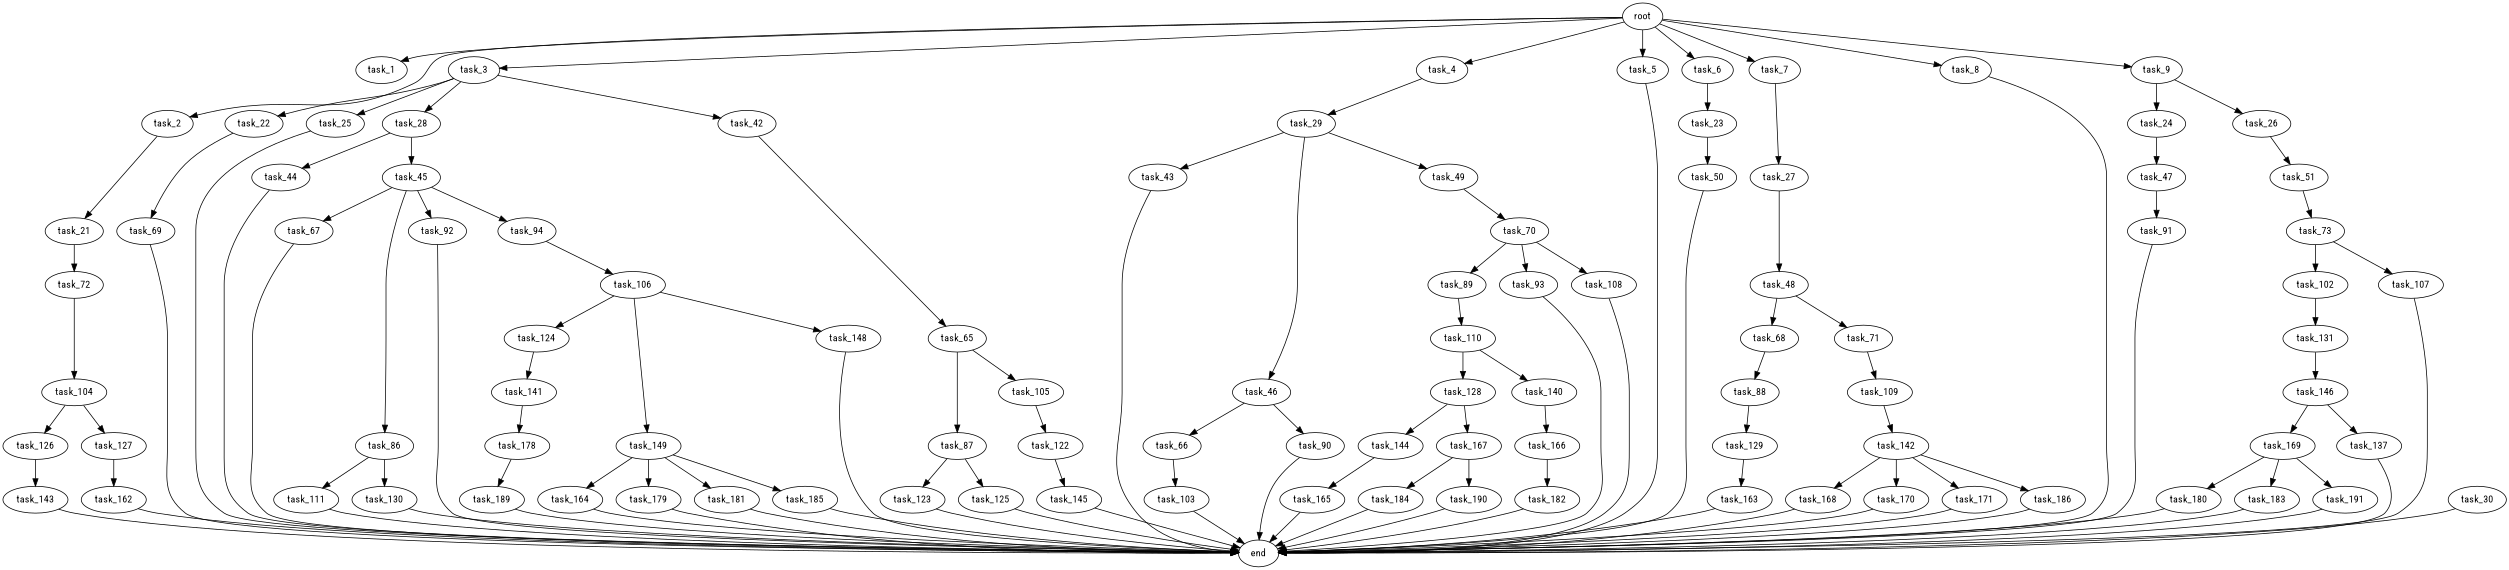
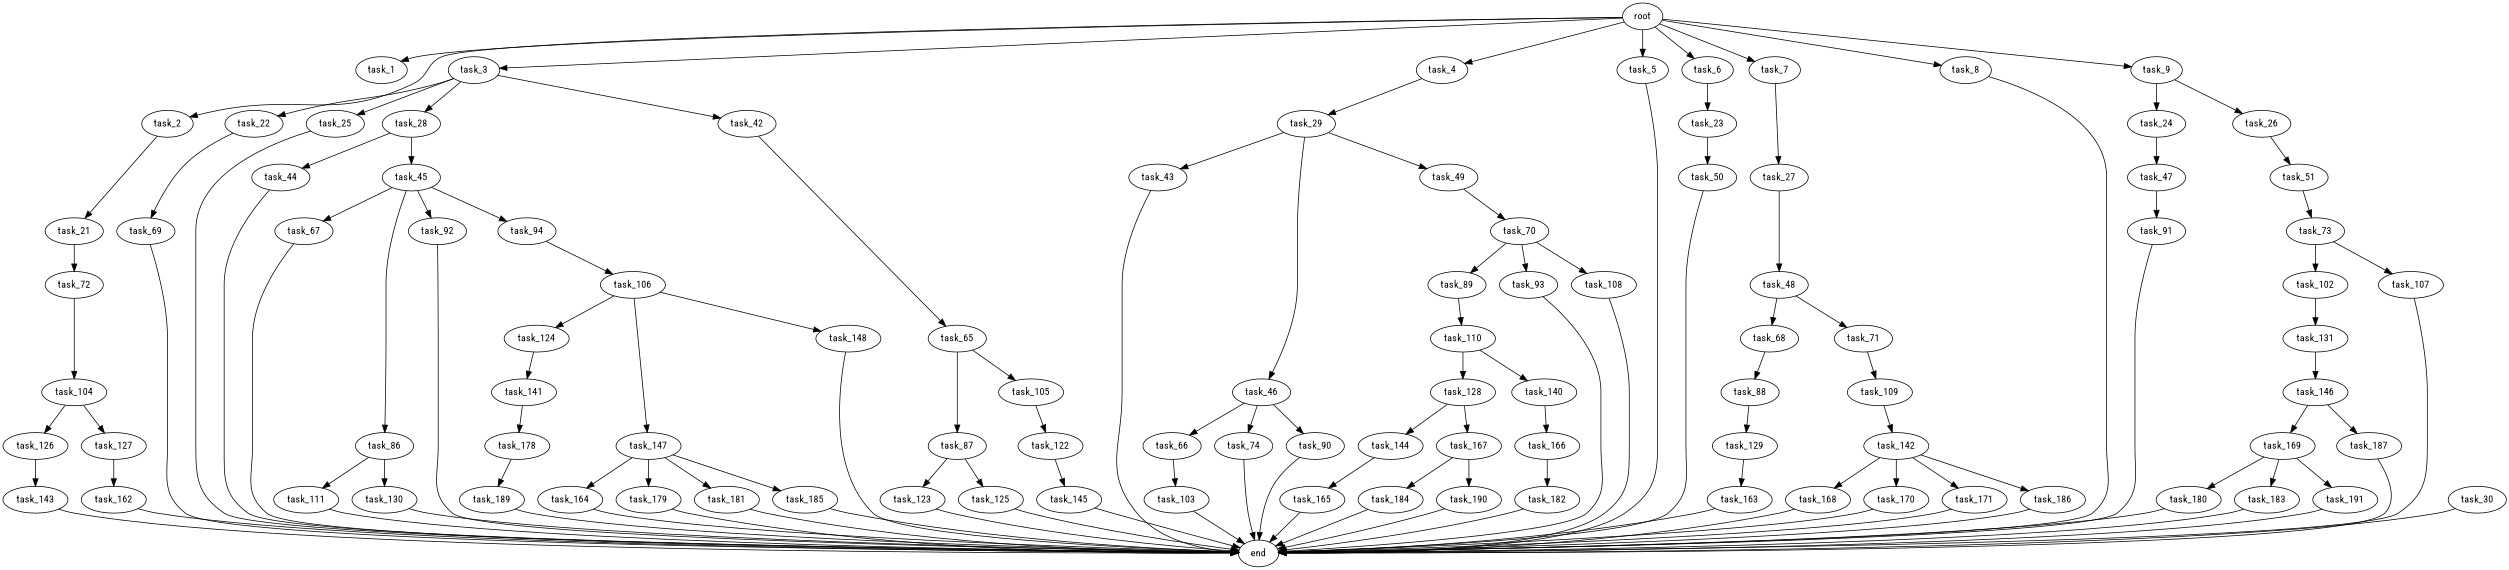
  digraph {
    fontname="Roboto Condensed"
    node [fontname="Roboto Condensed"]
    edge [fontname="Roboto Condensed"]
    root
    task_1
    task_2
    task_3
    task_4
    task_5
    task_6
    task_7
    task_8
    task_9
    task_21
    task_22
    task_25
    task_28
    task_42
    task_29
    end
    task_23
    task_27
    task_24
    task_26
    task_30
    task_72
    task_69
    task_44
    task_45
    task_65
    task_43
    task_46
    task_49
    task_50
    task_48
    task_47
    task_51
    task_104
    task_91
    task_73
    task_68
    task_71
    task_67
    task_86
    task_92
    task_94
    task_66
+   task_74
    task_90
    task_70
    task_87
    task_105
    task_111
    task_130
    task_106
    task_103
    task_88
    task_109
    task_89
    task_93
    task_108
    task_102
    task_107
    task_123
    task_125
    task_122
    task_129
    task_110
    task_142
    task_126
    task_127
    task_131
    task_163
    task_128
    task_140
    task_124
-   task_147 [label=task_149]
+   task_147
    task_148
    task_146
    task_143
    task_162
    task_145
    task_141
    task_164
    task_179
    task_181
    task_185
    task_168
    task_170
    task_171
    task_186
    task_144
    task_167
    task_166
    task_178
    task_165
    task_184
    task_190
    task_169
-   task_187 [label=task_137]
+   task_187
    task_182
    task_189
    task_180
    task_183
    task_191
    root -> task_1
    root -> task_2
    root -> task_3
    root -> task_4
    root -> task_5
    root -> task_6
    root -> task_7
    root -> task_8
    root -> task_9
    task_2 -> task_21
    task_3 -> task_22
    task_3 -> task_25
    task_3 -> task_28
    task_3 -> task_42
    task_4 -> task_29
    task_5 -> end
    task_6 -> task_23
    task_7 -> task_27
    task_8 -> end
    task_9 -> task_24
    task_9 -> task_26
    task_21 -> task_72
    task_22 -> task_69
    task_25 -> end
    task_28 -> task_44
    task_28 -> task_45
    task_42 -> task_65
    task_29 -> task_43
    task_29 -> task_46
    task_29 -> task_49
    task_23 -> task_50
    task_27 -> task_48
    task_24 -> task_47
    task_26 -> task_51
    task_30 -> end
    task_72 -> task_104
    task_69 -> end
    task_44 -> end
    task_45 -> task_67
    task_45 -> task_86
    task_45 -> task_92
    task_45 -> task_94
    task_65 -> task_87
    task_65 -> task_105
    task_43 -> end
    task_46 -> task_66
+   task_46 -> task_74
    task_46 -> task_90
    task_49 -> task_70
    task_50 -> end
    task_48 -> task_68
    task_48 -> task_71
    task_47 -> task_91
    task_51 -> task_73
    task_104 -> task_126
    task_104 -> task_127
    task_91 -> end
    task_73 -> task_102
    task_73 -> task_107
    task_68 -> task_88
    task_71 -> task_109
    task_67 -> end
    task_86 -> task_111
    task_86 -> task_130
    task_92 -> end
    task_94 -> task_106
    task_66 -> task_103
+   task_74 -> end
    task_90 -> end
    task_70 -> task_89
    task_70 -> task_93
    task_70 -> task_108
    task_87 -> task_123
    task_87 -> task_125
    task_105 -> task_122
    task_111 -> end
    task_130 -> end
    task_106 -> task_124
    task_106 -> task_147
    task_106 -> task_148
    task_103 -> end
    task_88 -> task_129
    task_109 -> task_142
    task_89 -> task_110
    task_93 -> end
    task_108 -> end
    task_102 -> task_131
    task_107 -> end
    task_123 -> end
    task_125 -> end
    task_122 -> task_145
    task_129 -> task_163
    task_110 -> task_128
    task_110 -> task_140
    task_142 -> task_168
    task_142 -> task_170
    task_142 -> task_171
    task_142 -> task_186
    task_126 -> task_143
    task_127 -> task_162
    task_131 -> task_146
    task_163 -> end
    task_128 -> task_144
    task_128 -> task_167
    task_140 -> task_166
    task_124 -> task_141
    task_147 -> task_164
    task_147 -> task_179
    task_147 -> task_181
    task_147 -> task_185
    task_148 -> end
    task_146 -> task_169
    task_146 -> task_187
    task_143 -> end
    task_162 -> end
    task_145 -> end
    task_141 -> task_178
    task_164 -> end
    task_179 -> end
    task_181 -> end
    task_185 -> end
    task_168 -> end
    task_170 -> end
    task_171 -> end
    task_186 -> end
    task_144 -> task_165
    task_167 -> task_184
    task_167 -> task_190
    task_166 -> task_182
    task_178 -> task_189
    task_165 -> end
    task_184 -> end
    task_190 -> end
    task_169 -> task_180
    task_169 -> task_183
    task_169 -> task_191
    task_187 -> end
    task_182 -> end
    task_189 -> end
    task_180 -> end
    task_183 -> end
    task_191 -> end
  }
